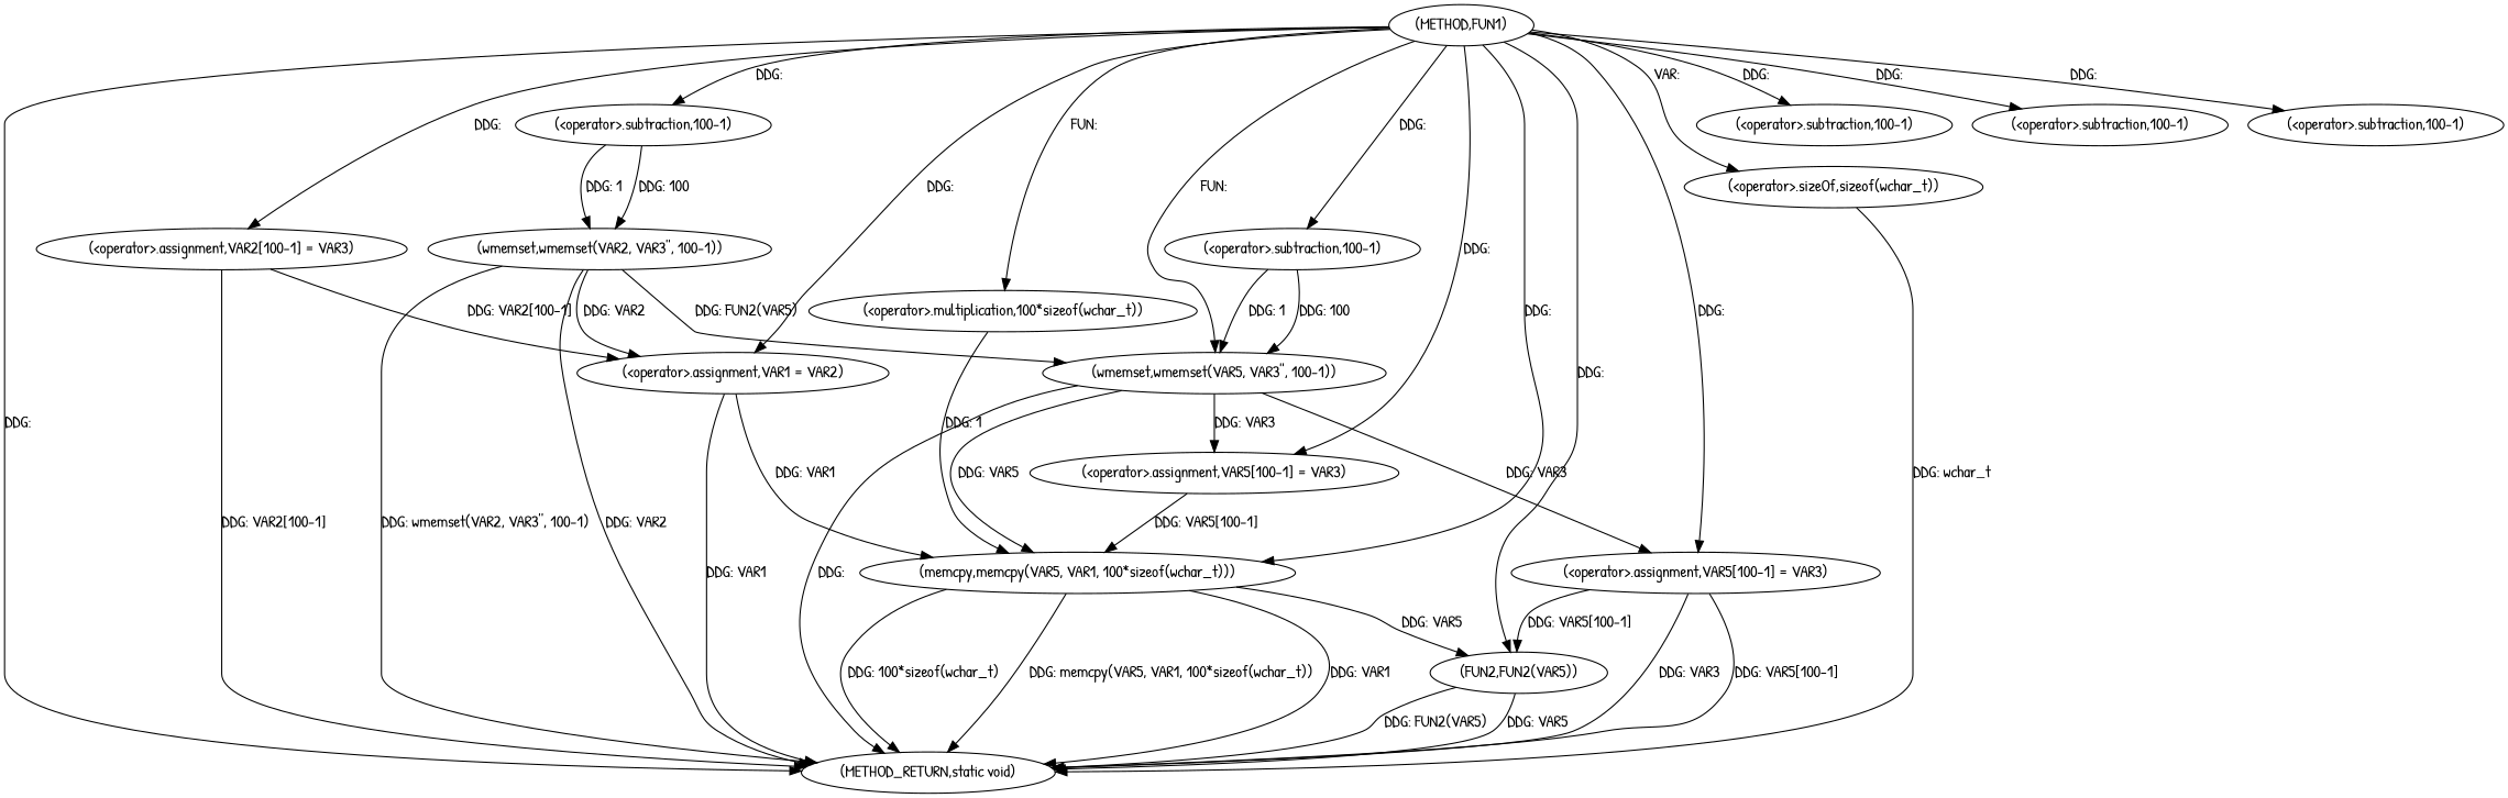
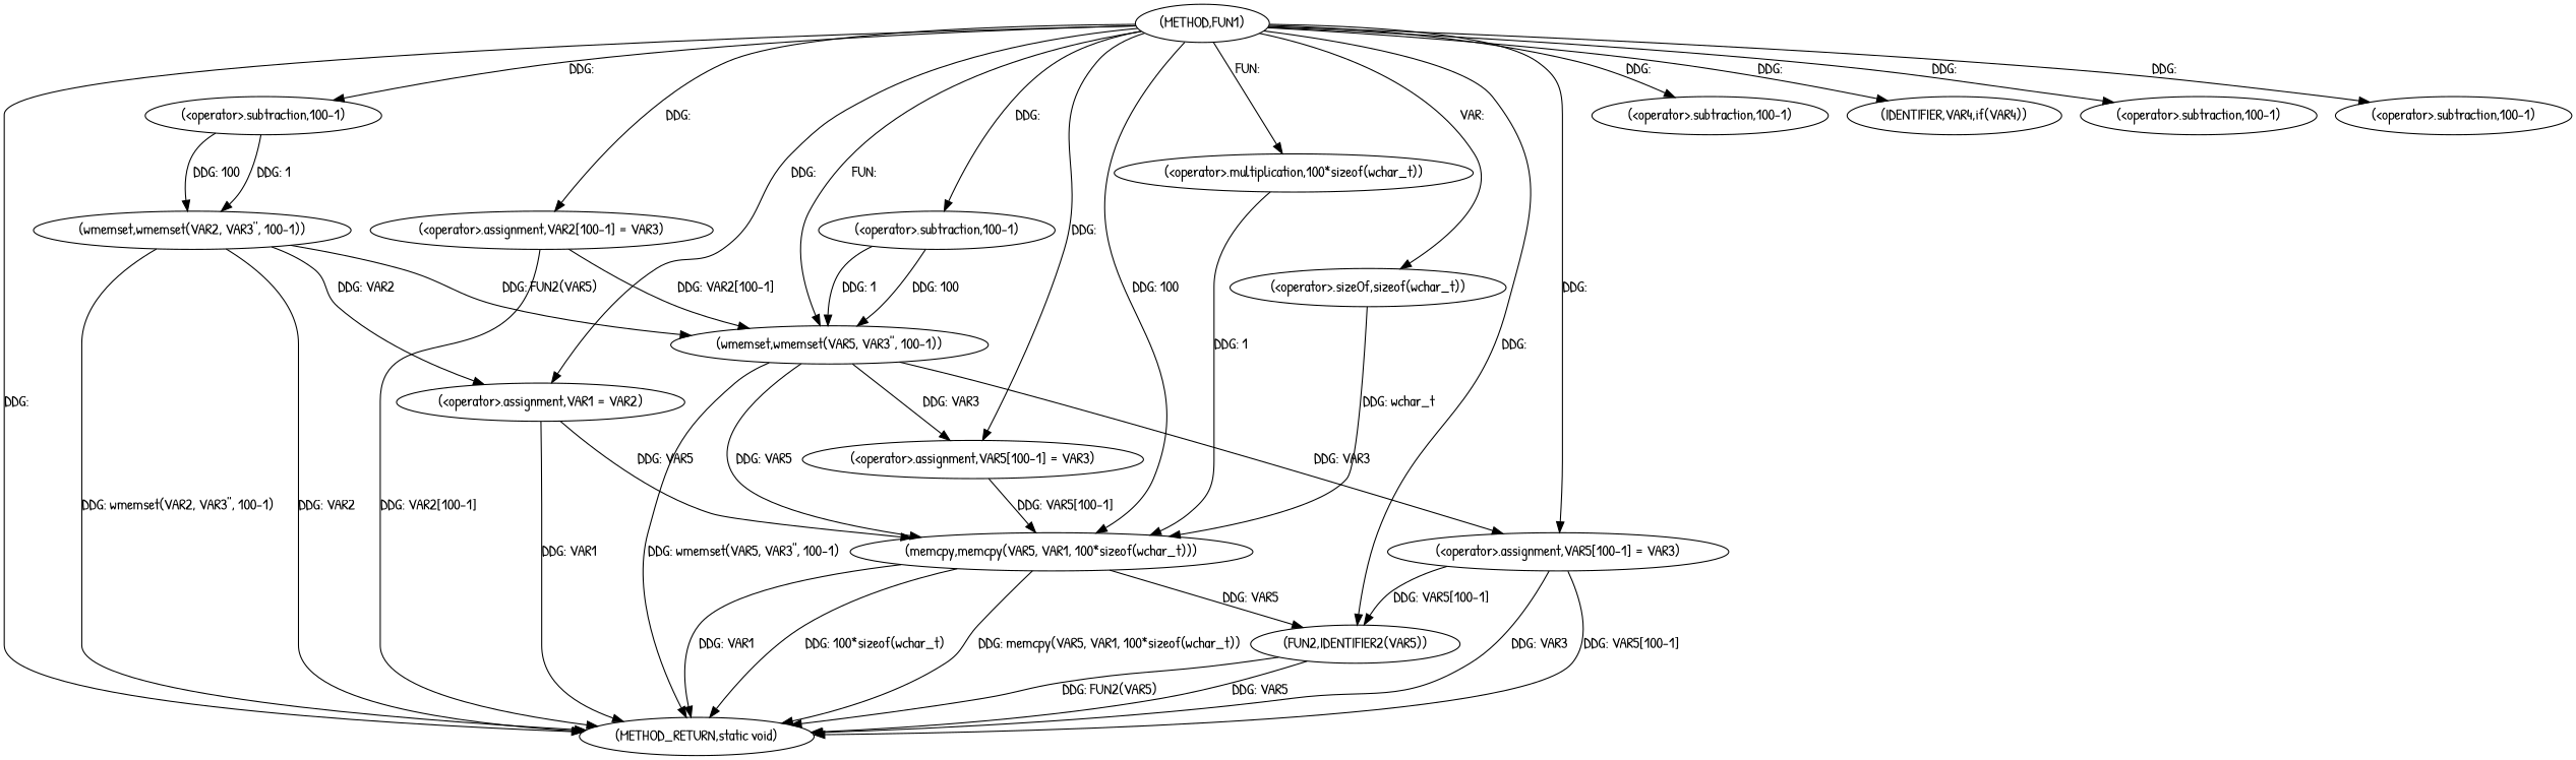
  digraph {
    fontname="Patrick Hand"
    node [fontname="Patrick Hand"]
    edge [fontname="Patrick Hand"]
    n1 [label="(METHOD,FUN1)"]
    n2 [label="(<operator>.subtraction,100-1)"]
    n3 [label="(<operator>.assignment,VAR2[100-1] = VAR3)"]
    n4 [label="(<operator>.subtraction,100-1)"]
+   n5 [label="(IDENTIFIER,VAR4,if(VAR4))"]
    n6 [label="(<operator>.assignment,VAR1 = VAR2)"]
    n7 [label="(wmemset,wmemset(VAR5, VAR3'', 100-1))"]
    n8 [label="(<operator>.subtraction,100-1)"]
    n9 [label="(<operator>.assignment,VAR5[100-1] = VAR3)"]
    n10 [label="(<operator>.subtraction,100-1)"]
    n11 [label="(memcpy,memcpy(VAR5, VAR1, 100*sizeof(wchar_t)))"]
    n12 [label="(<operator>.multiplication,100*sizeof(wchar_t))"]
    n13 [label="(<operator>.sizeOf,sizeof(wchar_t))"]
    n14 [label="(<operator>.assignment,VAR5[100-1] = VAR3)"]
    n15 [label="(<operator>.subtraction,100-1)"]
-   n16 [label="(FUN2,FUN2(VAR5))"]
+   n16 [label="(FUN2,IDENTIFIER2(VAR5))"]
    n17 [label="(METHOD_RETURN,static void)"]
    n18 [label="(wmemset,wmemset(VAR2, VAR3'', 100-1))"]
    n1 -> n2 [label="DDG: "]
    n1 -> n3 [label="DDG: "]
    n1 -> n4 [label="DDG: "]
+   n1 -> n5 [label="DDG: "]
    n1 -> n6 [label="DDG: "]
    n1 -> n7 [label="FUN: "]
    n1 -> n8 [label="DDG: "]
    n1 -> n9 [label="DDG: "]
    n1 -> n10 [label="DDG: "]
-   n1 -> n11 [label="DDG: "]
+   n1 -> n11 [label="DDG: 100"]
    n1 -> n12 [label="FUN: "]
    n1 -> n13 [label="VAR: "]
    n1 -> n14 [label="DDG: "]
    n1 -> n15 [label="DDG: "]
    n1 -> n16 [label="DDG: "]
    n1 -> n17 [label="DDG: "]
    n2 -> n18 [label="DDG: 100"]
    n2 -> n18 [label="DDG: 1"]
-   n3 -> n6 [label="DDG: VAR2[100-1]"]
+   n3 -> n7 [label="DDG: VAR2[100-1]"]
    n3 -> n17 [label="DDG: VAR2[100-1]"]
-   n6 -> n11 [label="DDG: VAR1"]
+   n6 -> n11 [label="DDG: VAR5"]
    n6 -> n17 [label="DDG: VAR1"]
    n7 -> n9 [label="DDG: VAR3"]
    n7 -> n11 [label="DDG: VAR5"]
    n7 -> n14 [label="DDG: VAR3"]
-   n7 -> n17 [label="DDG: "]
+   n7 -> n17 [label="DDG: wmemset(VAR5, VAR3'', 100-1)"]
    n8 -> n7 [label="DDG: 100"]
    n8 -> n7 [label="DDG: 1"]
    n9 -> n11 [label="DDG: VAR5[100-1]"]
    n11 -> n16 [label="DDG: VAR5"]
    n11 -> n17 [label="DDG: 100*sizeof(wchar_t)"]
    n11 -> n17 [label="DDG: memcpy(VAR5, VAR1, 100*sizeof(wchar_t))"]
    n11 -> n17 [label="DDG: VAR1"]
    n12 -> n11 [label="DDG: 1"]
-   n13 -> n17 [label="DDG: wchar_t"]
+   n13 -> n11 [label="DDG: wchar_t"]
    n14 -> n16 [label="DDG: VAR5[100-1]"]
    n14 -> n17 [label="DDG: VAR3"]
    n14 -> n17 [label="DDG: VAR5[100-1]"]
    n16 -> n17 [label="DDG: VAR5"]
    n16 -> n17 [label="DDG: FUN2(VAR5)"]
    n18 -> n6 [label="DDG: VAR2"]
    n18 -> n7 [label="DDG: FUN2(VAR5)"]
    n18 -> n17 [label="DDG: wmemset(VAR2, VAR3'', 100-1)"]
    n18 -> n17 [label="DDG: VAR2"]
  }
